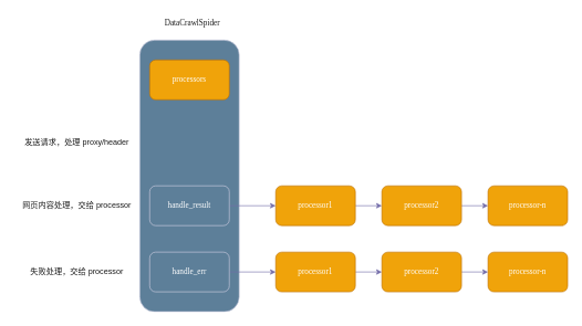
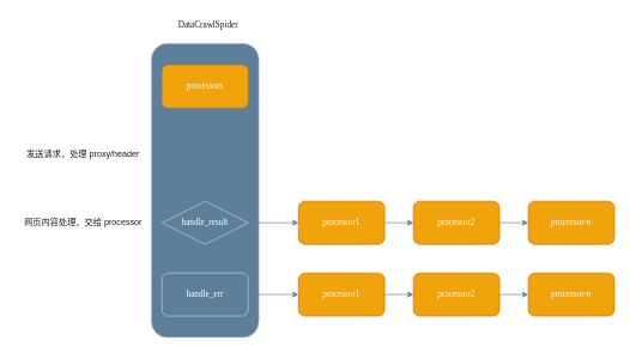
  <mxCell id="0" />
  <mxCell id="1" parent="0" />
  <mxCell id="2" value="" style="rounded=1;whiteSpace=wrap;html=1;strokeColor=#D0CEE2;fillColor=#5D7F99;fontFamily=Comic Sans MS;labelBackgroundColor=none;fontColor=#1A1A1A;" vertex="1" parent="1"><mxGeometry x="210" y="60" width="150" height="410" as="geometry" /></mxCell>
  <mxCell id="3" value="" style="edgeStyle=orthogonalEdgeStyle;rounded=0;orthogonalLoop=1;jettySize=auto;html=1;strokeColor=#736CA8;fontColor=default;fontFamily=Comic Sans MS;labelBackgroundColor=none;" edge="1" parent="1" source="4" target="8"><mxGeometry relative="1" as="geometry" /></mxCell>
- <mxCell id="4" value="handle_result" style="rounded=1;whiteSpace=wrap;html=1;strokeColor=#D0CEE2;fontColor=#FFFFFF;fillColor=#5D7F99;fontFamily=Comic Sans MS;labelBackgroundColor=none;" vertex="1" parent="1"><mxGeometry x="225" y="280" width="120" height="60" as="geometry" /></mxCell>
+ <mxCell id="4" value="handle_result" style="rhombus;whiteSpace=wrap;html=1;strokeColor=#D0CEE2;fontColor=#FFFFFF;fillColor=#5D7F99;fontFamily=Comic Sans MS;labelBackgroundColor=none;" vertex="1" parent="1"><mxGeometry x="225" y="280" width="120" height="60" as="geometry" /></mxCell>
  <mxCell id="5" value="" style="edgeStyle=orthogonalEdgeStyle;rounded=0;orthogonalLoop=1;jettySize=auto;html=1;strokeColor=#736CA8;fontColor=default;fontFamily=Comic Sans MS;labelBackgroundColor=none;" edge="1" parent="1" source="6" target="12"><mxGeometry relative="1" as="geometry" /></mxCell>
  <mxCell id="6" value="handle_err" style="rounded=1;whiteSpace=wrap;html=1;strokeColor=#D0CEE2;fontColor=#FFFFFF;fillColor=#5D7F99;fontFamily=Comic Sans MS;labelBackgroundColor=none;" vertex="1" parent="1"><mxGeometry x="225" y="380" width="120" height="60" as="geometry" /></mxCell>
  <mxCell id="7" value="" style="edgeStyle=orthogonalEdgeStyle;rounded=0;orthogonalLoop=1;jettySize=auto;html=1;strokeColor=#736CA8;fontColor=default;fontFamily=Comic Sans MS;labelBackgroundColor=none;" edge="1" parent="1" source="8" target="10"><mxGeometry relative="1" as="geometry" /></mxCell>
  <mxCell id="8" value="processor1" style="rounded=1;whiteSpace=wrap;html=1;strokeColor=#BD7000;fillColor=#f0a30a;fontFamily=Comic Sans MS;labelBackgroundColor=none;fontColor=#FFFFFF;" vertex="1" parent="1"><mxGeometry x="415" y="280" width="120" height="60" as="geometry" /></mxCell>
  <mxCell id="9" value="" style="edgeStyle=orthogonalEdgeStyle;rounded=0;orthogonalLoop=1;jettySize=auto;html=1;strokeColor=#736CA8;fontColor=default;labelBackgroundColor=none;" edge="1" parent="1" source="10" target="17"><mxGeometry relative="1" as="geometry" /></mxCell>
  <mxCell id="10" value="processor2" style="rounded=1;whiteSpace=wrap;html=1;strokeColor=#BD7000;fillColor=#f0a30a;fontFamily=Comic Sans MS;labelBackgroundColor=none;fontColor=#FFFFFF;" vertex="1" parent="1"><mxGeometry x="575" y="280" width="120" height="60" as="geometry" /></mxCell>
  <mxCell id="11" value="" style="edgeStyle=orthogonalEdgeStyle;rounded=0;orthogonalLoop=1;jettySize=auto;html=1;strokeColor=#736CA8;fontColor=default;fontFamily=Comic Sans MS;labelBackgroundColor=none;" edge="1" parent="1" source="12" target="14"><mxGeometry relative="1" as="geometry" /></mxCell>
  <mxCell id="12" value="processor1" style="rounded=1;whiteSpace=wrap;html=1;strokeColor=#BD7000;fillColor=#f0a30a;fontFamily=Comic Sans MS;labelBackgroundColor=none;fontColor=#FFFFFF;" vertex="1" parent="1"><mxGeometry x="415" y="380" width="120" height="60" as="geometry" /></mxCell>
  <mxCell id="13" value="" style="edgeStyle=orthogonalEdgeStyle;rounded=0;orthogonalLoop=1;jettySize=auto;html=1;strokeColor=#736CA8;fontColor=default;labelBackgroundColor=none;" edge="1" parent="1" source="14" target="18"><mxGeometry relative="1" as="geometry" /></mxCell>
  <mxCell id="14" value="processor2" style="rounded=1;whiteSpace=wrap;html=1;strokeColor=#BD7000;fillColor=#f0a30a;fontFamily=Comic Sans MS;labelBackgroundColor=none;fontColor=#FFFFFF;" vertex="1" parent="1"><mxGeometry x="575" y="380" width="120" height="60" as="geometry" /></mxCell>
  <mxCell id="15" value="DataCrawlSpider" style="text;html=1;align=center;verticalAlign=middle;resizable=0;points=[];autosize=1;strokeColor=none;fillColor=none;fontColor=#1A1A1A;fontFamily=Comic Sans MS;labelBackgroundColor=none;" vertex="1" parent="1"><mxGeometry x="229" y="20" width="120" height="30" as="geometry" /></mxCell>
- <mxCell id="16" value="processors" style="rounded=1;whiteSpace=wrap;html=1;strokeColor=#BD7000;fillColor=#f0a30a;fontFamily=Comic Sans MS;labelBackgroundColor=none;fontColor=#FFFFFF;" vertex="1" parent="1"><mxGeometry x="225" y="90" width="120" height="60" as="geometry" /></mxCell>
+ <mxCell id="16" value="processors" style="rounded=1;whiteSpace=wrap;html=1;strokeColor=#BD7000;fillColor=#f0a30a;fontFamily=Comic Sans MS;labelBackgroundColor=none;fontColor=#FFFFFF;dashed=1;" vertex="1" parent="1"><mxGeometry x="225" y="90" width="120" height="60" as="geometry" /></mxCell>
  <mxCell id="17" value="processor-n" style="rounded=1;whiteSpace=wrap;html=1;strokeColor=#BD7000;fillColor=#f0a30a;fontFamily=Comic Sans MS;labelBackgroundColor=none;fontColor=#FFFFFF;" vertex="1" parent="1"><mxGeometry x="735" y="280" width="120" height="60" as="geometry" /></mxCell>
  <mxCell id="18" value="processor-n" style="rounded=1;whiteSpace=wrap;html=1;strokeColor=#BD7000;fillColor=#f0a30a;fontFamily=Comic Sans MS;labelBackgroundColor=none;fontColor=#FFFFFF;" vertex="1" parent="1"><mxGeometry x="735" y="380" width="120" height="60" as="geometry" /></mxCell>
  <mxCell id="19" value="发送请求，处理 proxy/header" style="text;html=1;align=center;verticalAlign=middle;resizable=0;points=[];autosize=1;strokeColor=none;fillColor=none;fontColor=#1A1A1A;" vertex="1" parent="1"><mxGeometry x="25" y="200" width="180" height="30" as="geometry" /></mxCell>
  <mxCell id="20" value="网页内容处理，交给 processor" style="text;html=1;align=center;verticalAlign=middle;resizable=0;points=[];autosize=1;strokeColor=none;fillColor=none;fontColor=#1A1A1A;" vertex="1" parent="1"><mxGeometry x="20" y="295" width="190" height="30" as="geometry" /></mxCell>
- <mxCell id="21" value="失败处理，交给 processor" style="text;html=1;align=center;verticalAlign=middle;resizable=0;points=[];autosize=1;strokeColor=none;fillColor=none;fontColor=#1A1A1A;" vertex="1" parent="1"><mxGeometry x="35" y="395" width="160" height="30" as="geometry" /></mxCell>
